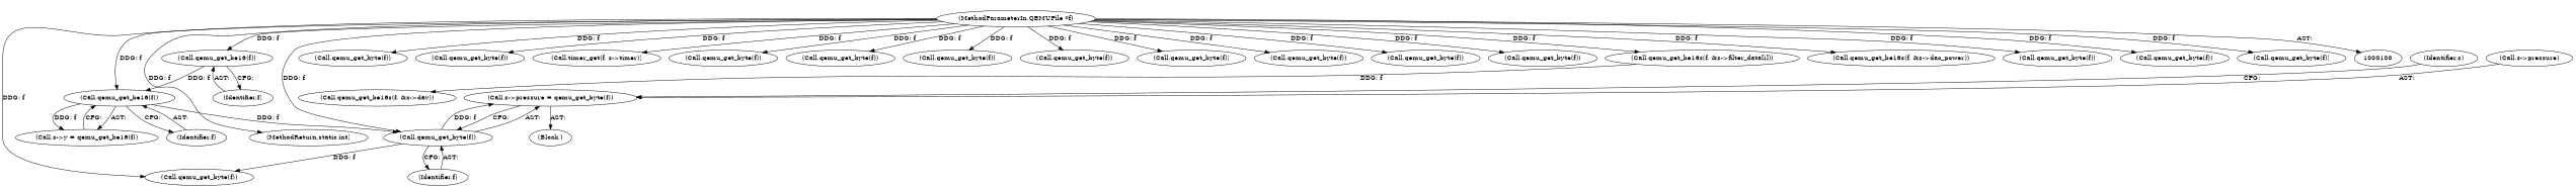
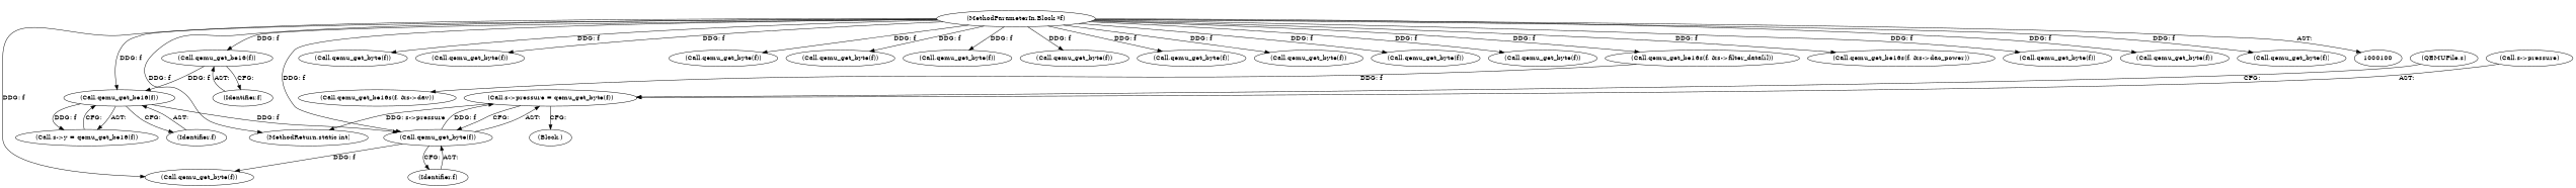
  digraph {
    n1 [label="(Call,s->pressure = qemu_get_byte(f))"]
    n2 [label="(Call,qemu_get_byte(f))"]
    n3 [label="(MethodReturn,static int)"]
    n4 [label="(Block,)"]
    n5 [label="(Call,qemu_get_byte(f))"]
    n6 [label="(Identifier,f)"]
    n7 [label="(Call,qemu_get_be16(f))"]
    n8 [label="(Identifier,f)"]
    n9 [label="(Call,s->y = qemu_get_be16(f))"]
    n10 [label="(Call,qemu_get_be16(f))"]
    n11 [label="(Identifier,f)"]
-   n12 [label="(MethodParameterIn,QEMUFile *f)"]
+   n12 [label="(MethodParameterIn,Block *f)"]
    n13 [label="(Call,qemu_get_byte(f))"]
    n14 [label="(Call,qemu_get_byte(f))"]
-   n15 [label="(Call,timer_get(f, s->timer))"]
    n16 [label="(Call,qemu_get_byte(f))"]
    n17 [label="(Call,qemu_get_byte(f))"]
    n18 [label="(Call,qemu_get_byte(f))"]
    n19 [label="(Call,qemu_get_byte(f))"]
    n20 [label="(Call,qemu_get_byte(f))"]
    n21 [label="(Call,qemu_get_byte(f))"]
    n22 [label="(Call,qemu_get_byte(f))"]
    n23 [label="(Call,qemu_get_byte(f))"]
    n24 [label="(Call,qemu_get_be16s(f, &s->filter_data[i]))"]
    n25 [label="(Call,qemu_get_be16s(f, &s->dac_power))"]
    n26 [label="(Call,qemu_get_byte(f))"]
    n27 [label="(Call,qemu_get_byte(f))"]
    n28 [label="(Call,qemu_get_byte(f))"]
    1000100
    n30 [label="(Call,qemu_get_be16s(f, &s->dav))"]
-   n31 [label="(Identifier,s)"]
+   n31 [label="(QEMUFile,s)"]
    n32 [label="(Call,s->pressure)"]
    n1 -> n2 [label="CFG: "]
-   n1 -> n4 [label="AST: "]
+   n1 -> n3 [label="DDG: s->pressure"]
+   n1 -> n4 [label="CFG: "]
    n2 -> n1 [label="AST: "]
    n2 -> n1 [label="DDG: f"]
    n2 -> n5 [label="DDG: f"]
    n2 -> n6 [label="CFG: "]
    n6 -> n2 [label="AST: "]
    n7 -> n2 [label="DDG: f"]
    n7 -> n8 [label="CFG: "]
    n7 -> n9 [label="AST: "]
    n7 -> n9 [label="DDG: f"]
    n8 -> n7 [label="AST: "]
    n9 -> n7 [label="CFG: "]
    n10 -> n7 [label="DDG: f"]
    n10 -> n11 [label="CFG: "]
    n11 -> n10 [label="AST: "]
    n12 -> n2 [label="DDG: f"]
    n12 -> n3 [label="DDG: f"]
    n12 -> n5 [label="DDG: f"]
    n12 -> n7 [label="DDG: f"]
    n12 -> n10 [label="DDG: f"]
    n12 -> n13 [label="DDG: f"]
    n12 -> n14 [label="DDG: f"]
-   n12 -> n15 [label="DDG: f"]
    n12 -> n16 [label="DDG: f"]
    n12 -> n17 [label="DDG: f"]
    n12 -> n18 [label="DDG: f"]
    n12 -> n19 [label="DDG: f"]
    n12 -> n20 [label="DDG: f"]
    n12 -> n21 [label="DDG: f"]
    n12 -> n22 [label="DDG: f"]
    n12 -> n23 [label="DDG: f"]
    n12 -> n24 [label="DDG: f"]
    n12 -> n25 [label="DDG: f"]
    n12 -> n26 [label="DDG: f"]
    n12 -> n27 [label="DDG: f"]
    n12 -> n28 [label="DDG: f"]
    n12 -> 1000100 [label="AST: "]
    n24 -> n30 [label="DDG: f"]
    n31 -> n1 [label="CFG: "]
    n32 -> n1 [label="AST: "]
  }
